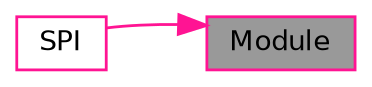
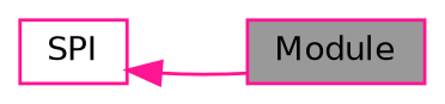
  digraph {
    rankdir=LR
    node [color=deeppink fontname=Helvetica fontsize=10 shape=box style=filled]
    n1 [fillcolor=white height=0.2 label=SPI width=0.4]
    n2 [fillcolor=grey60 fontcolor=black height=0.2 label=Module width=0.4]
-   n2 -> n1 [dir=back fontname=Helvetica fontsize=10 labelfontname=Helvetica labelfontsize=10 shape=plaintext style=solid color=deeppink]
+   n1 -> n2 [dir=back fontname=Helvetica fontsize=10 labelfontname=Helvetica labelfontsize=10 shape=plaintext style=solid color=deeppink]
  }
